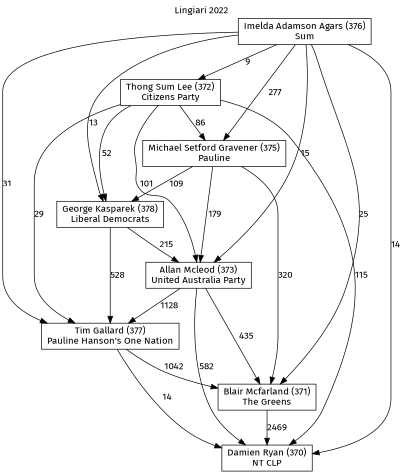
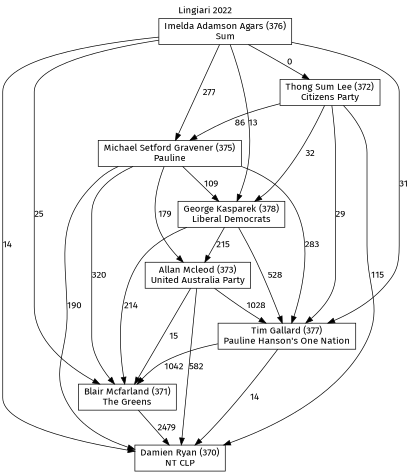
  digraph {
    fontname="Fira Sans"
    label="Lingiari 2022"
    labelloc=t
    mclimit=10
    node [fontname="Fira Sans" shape=box]
    edge [fontname="Fira Sans"]
    n1 [label="Damien Ryan (370)\nNT CLP"]
    n2 [label="Blair Mcfarland (371)\nThe Greens"]
    n3 [label="Tim Gallard (377)\nPauline Hanson's One Nation"]
    n4 [label="Allan Mcleod (373)\nUnited Australia Party"]
    n5 [label="George Kasparek (378)\nLiberal Democrats"]
    n6 [label="Michael Setford Gravener (375)\nPauline"]
    n7 [label="Thong Sum Lee (372)\nCitizens Party"]
    n8 [label="Imelda Adamson Agars (376)\nSum"]
-   n2 -> n1 [label=2469]
+   n2 -> n1 [label=2479]
    n3 -> n1 [label=14]
    n3 -> n2 [label=1042]
    n4 -> n1 [label=582]
-   n4 -> n2 [label=435]
-   n4 -> n3 [label=1128]
+   n4 -> n2 [label=15]
+   n4 -> n3 [label=1028]
+   n5 -> n2 [label=214]
    n5 -> n3 [label=528]
    n5 -> n4 [label=215]
+   n6 -> n1 [label=190]
    n6 -> n2 [label=320]
+   n6 -> n3 [label=283]
    n6 -> n4 [label=179]
    n6 -> n5 [label=109]
    n7 -> n1 [label=115]
    n7 -> n3 [label=29]
-   n7 -> n4 [label=101]
-   n7 -> n5 [label=52]
+   n7 -> n5 [label=32]
    n7 -> n6 [label=86]
    n8 -> n1 [label=14]
    n8 -> n2 [label=25]
    n8 -> n3 [label=31]
-   n8 -> n4 [label=15]
    n8 -> n5 [label=13]
    n8 -> n6 [label=277]
-   n8 -> n7 [label=9]
+   n8 -> n7 [label=0]
  }
